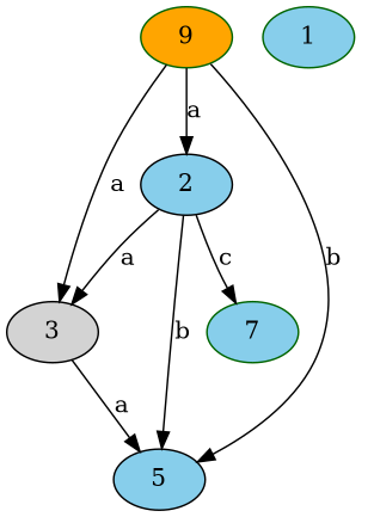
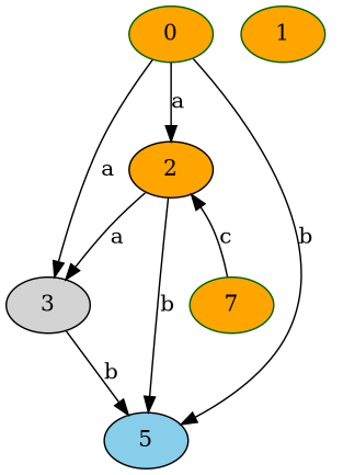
  strict digraph {
    node [color=black fillcolor=orange style=filled]
    3 [fillcolor=lightgrey]
-   2 [fillcolor=skyblue]
+   2
    n3 [fillcolor=skyblue label=5]
-   7 [color=darkgreen fillcolor=skyblue]
-   0 [color=darkgreen label=9]
-   1 [color=darkgreen fillcolor=skyblue]
-   3 -> n3 [label=a]
+   7 [color=darkgreen]
+   0 [color=darkgreen]
+   1 [color=darkgreen]
+   3 -> n3 [label=b]
    2 -> 3 [label=a]
    2 -> n3 [label=b]
-   2 -> 7 [label=c]
+   7 -> 2 [label=c]
    0 -> 3 [label=a]
    0 -> 2 [label=a]
    0 -> n3 [label=b]
  }
